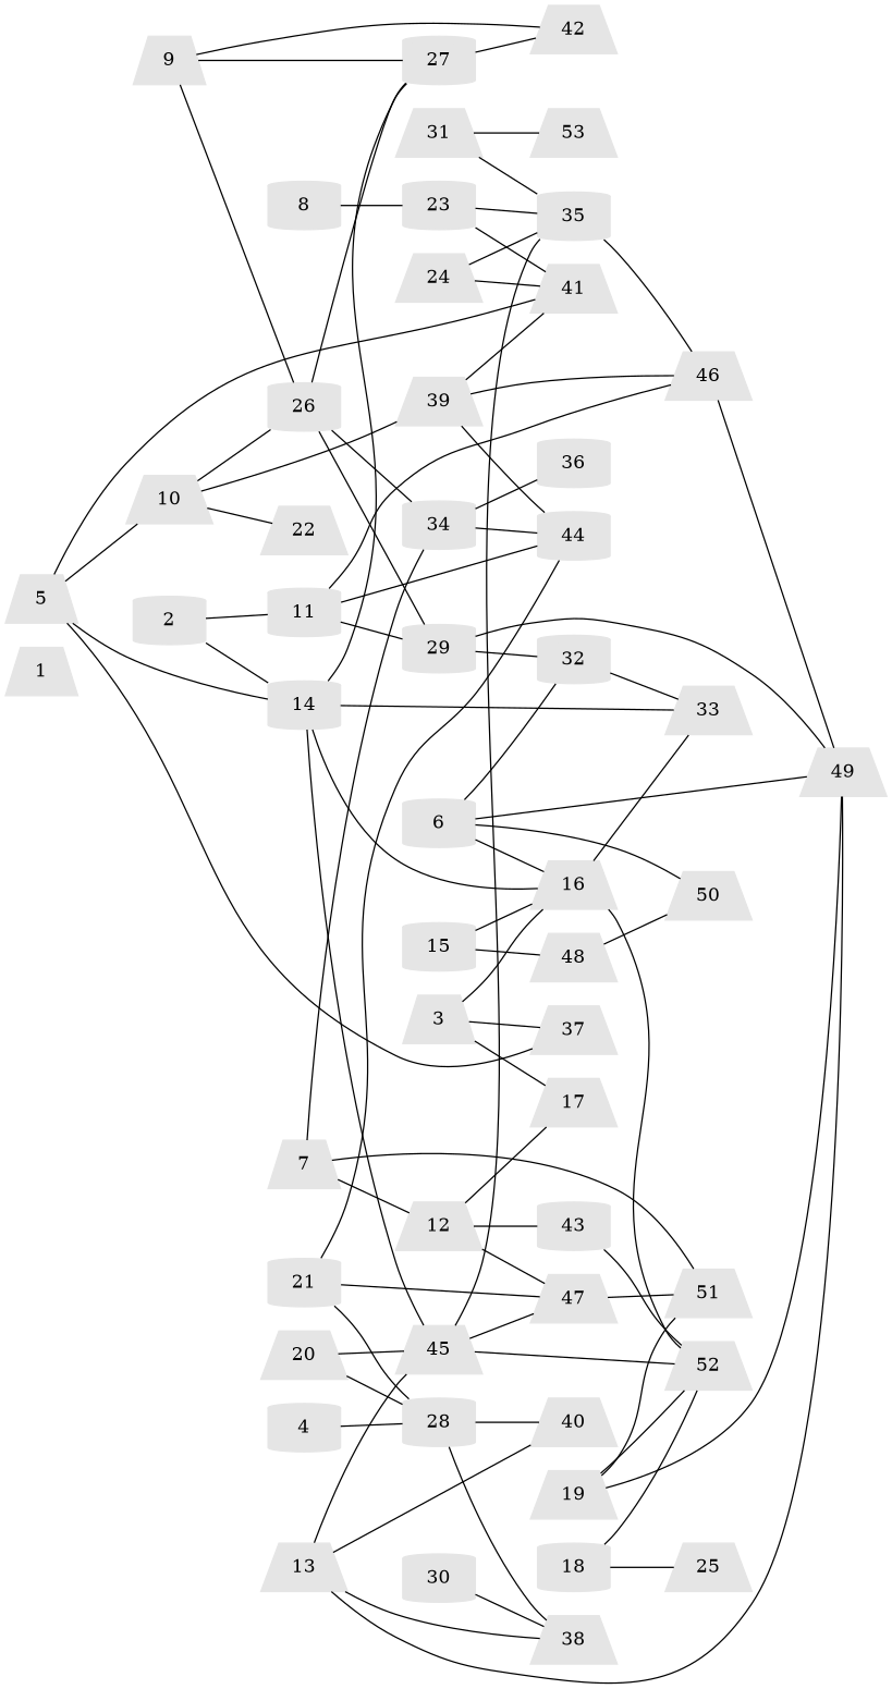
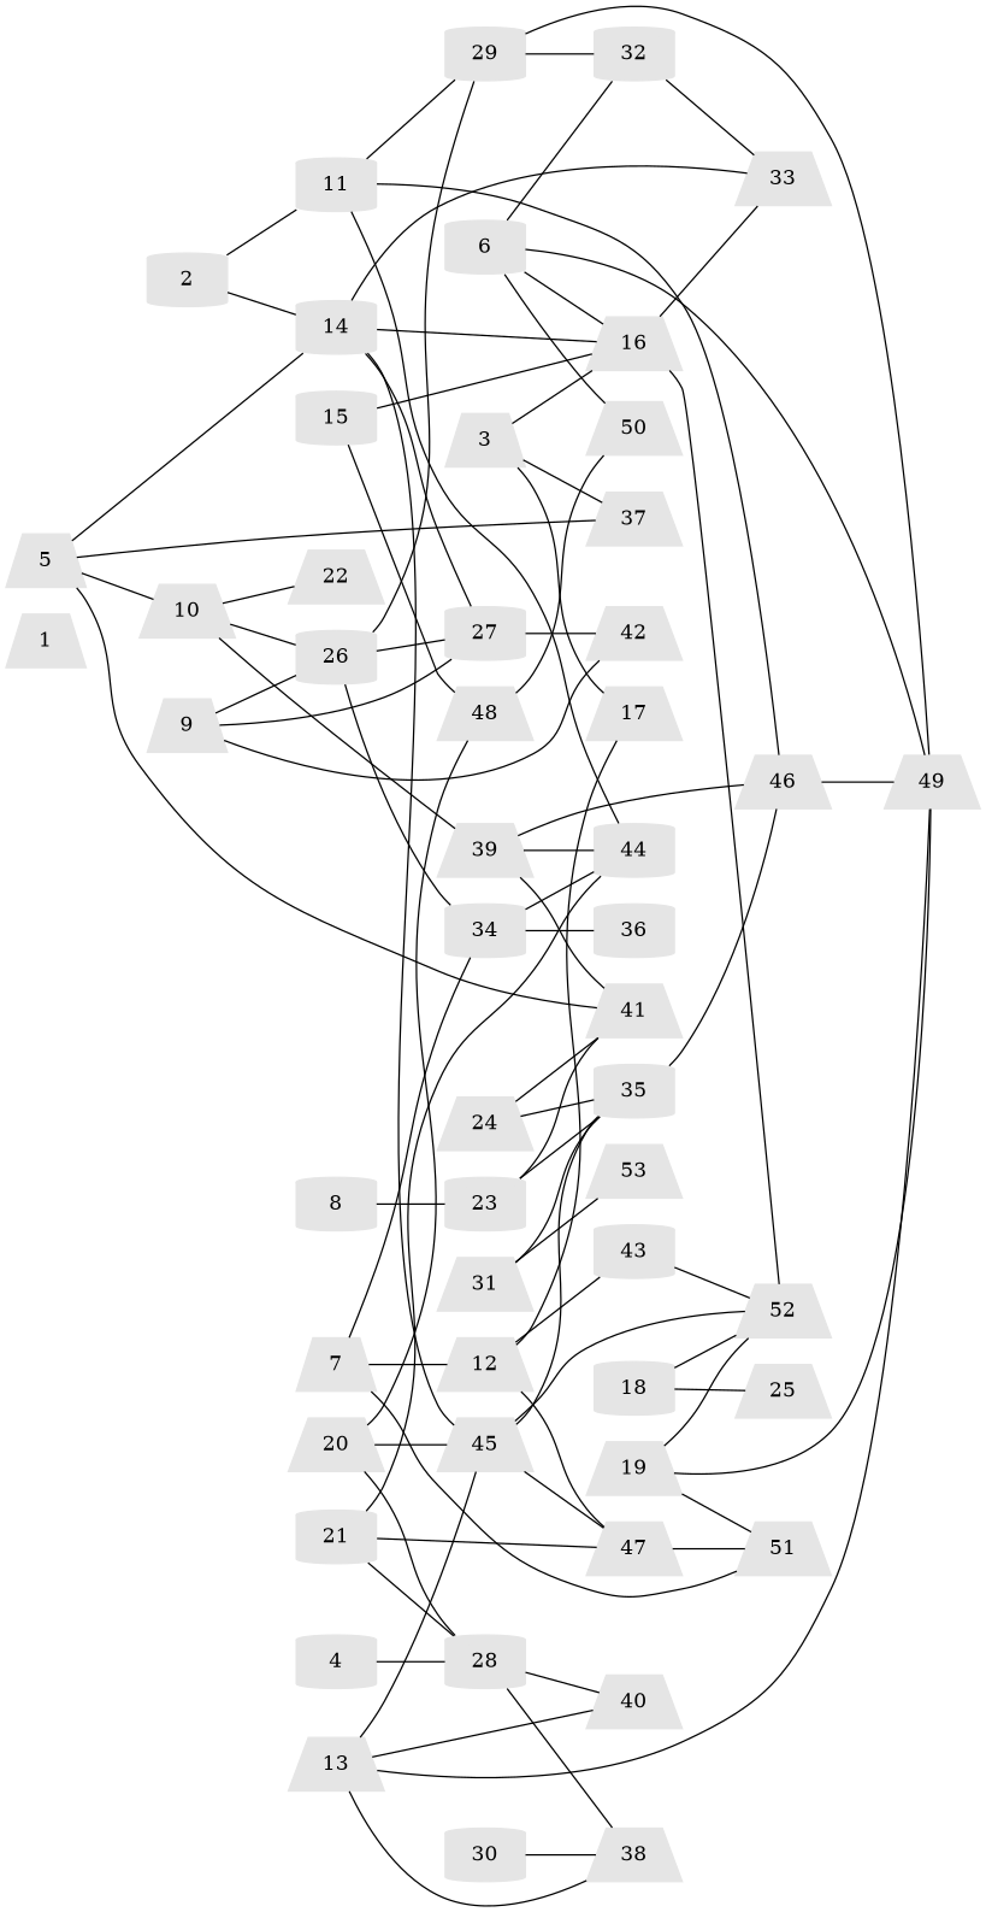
  graph {
    rankdir=LR
    node [color=gray90 shape=trapezium style=filled]
    1
    2 [shape=cylinder]
    11 [shape=cylinder]
    14 [shape=cylinder]
    29 [shape=cylinder]
    44 [shape=cylinder]
    46
    16
    27 [shape=cylinder]
    45
    33
    3
    17
    37
    52
    4 [shape=cylinder]
    28 [shape=cylinder]
    38
    40
    5
    10
    41
    26 [shape=cylinder]
    22
    39
    6 [shape=cylinder]
    32 [shape=cylinder]
    49
    50
    48
    7
    12
    34 [shape=cylinder]
    51
    43 [shape=cylinder]
    47
    36 [shape=cylinder]
    8 [shape=cylinder]
    23 [shape=cylinder]
    35 [shape=cylinder]
    9
    42
    13
    15 [shape=cylinder]
    18 [shape=cylinder]
    25
    19
    20
    21 [shape=cylinder]
    24
    30 [shape=cylinder]
    31
    53
    2 -- 11
    2 -- 14
    11 -- 29
    11 -- 44
    11 -- 46
    14 -- 16
    14 -- 27
    14 -- 45
    14 -- 33
    29 -- 32
    29 -- 49
    46 -- 49
    16 -- 33
    16 -- 52
    27 -- 42
    45 -- 52
    45 -- 47
    45 -- 35
    3 -- 16
    3 -- 17
    3 -- 37
    4 -- 28
    28 -- 38
    28 -- 40
    5 -- 14
    5 -- 37
    5 -- 10
    5 -- 41
    10 -- 26
    10 -- 22
    10 -- 39
    26 -- 29
    26 -- 27
    26 -- 34
    39 -- 44
    39 -- 46
    39 -- 41
    6 -- 16
    6 -- 32
    6 -- 49
    6 -- 50
    32 -- 33
    48 -- 50
    7 -- 12
    7 -- 34
    7 -- 51
    12 -- 17
    12 -- 43
    12 -- 47
    34 -- 44
    34 -- 36
    43 -- 52
    47 -- 51
    8 -- 23
    23 -- 41
    23 -- 35
    35 -- 46
    9 -- 27
    9 -- 26
    9 -- 42
    13 -- 45
    13 -- 38
    13 -- 40
    13 -- 49
    15 -- 16
    15 -- 48
    18 -- 52
    18 -- 25
    19 -- 52
    19 -- 49
    19 -- 51
    20 -- 45
    20 -- 28
+   20 -- 48
    21 -- 44
    21 -- 28
    21 -- 47
    24 -- 41
    24 -- 35
    30 -- 38
    31 -- 35
    31 -- 53
  }
